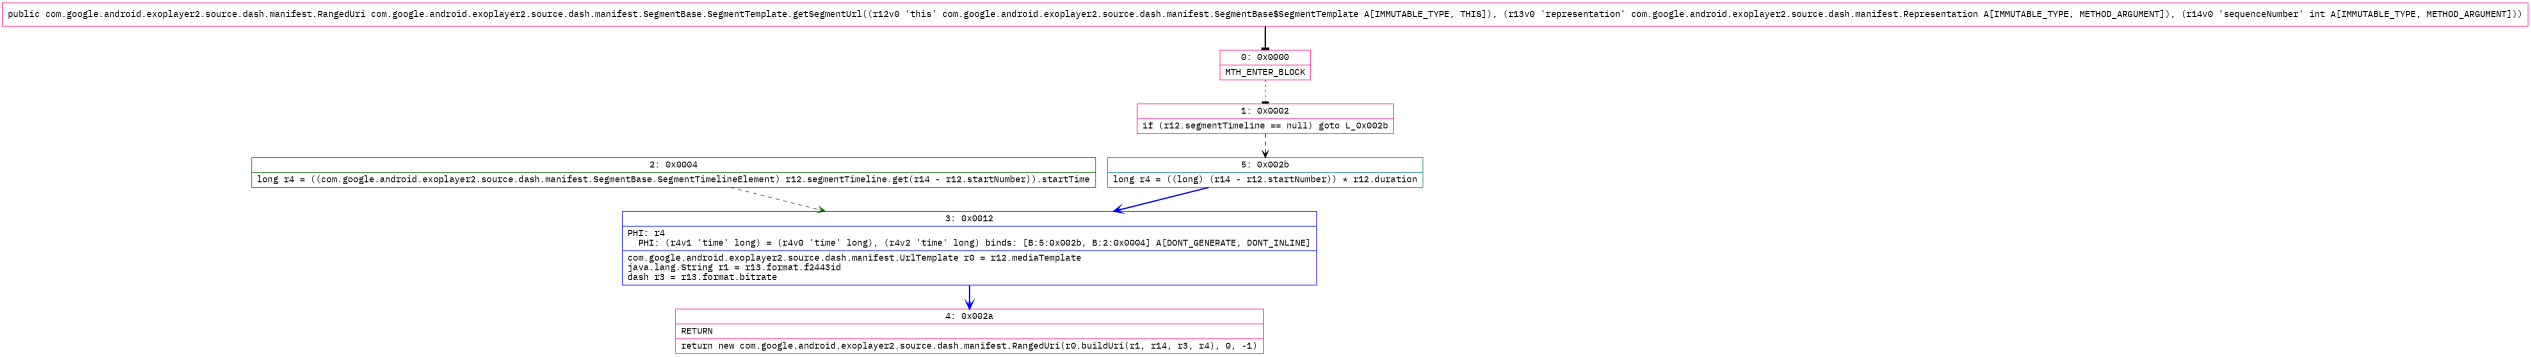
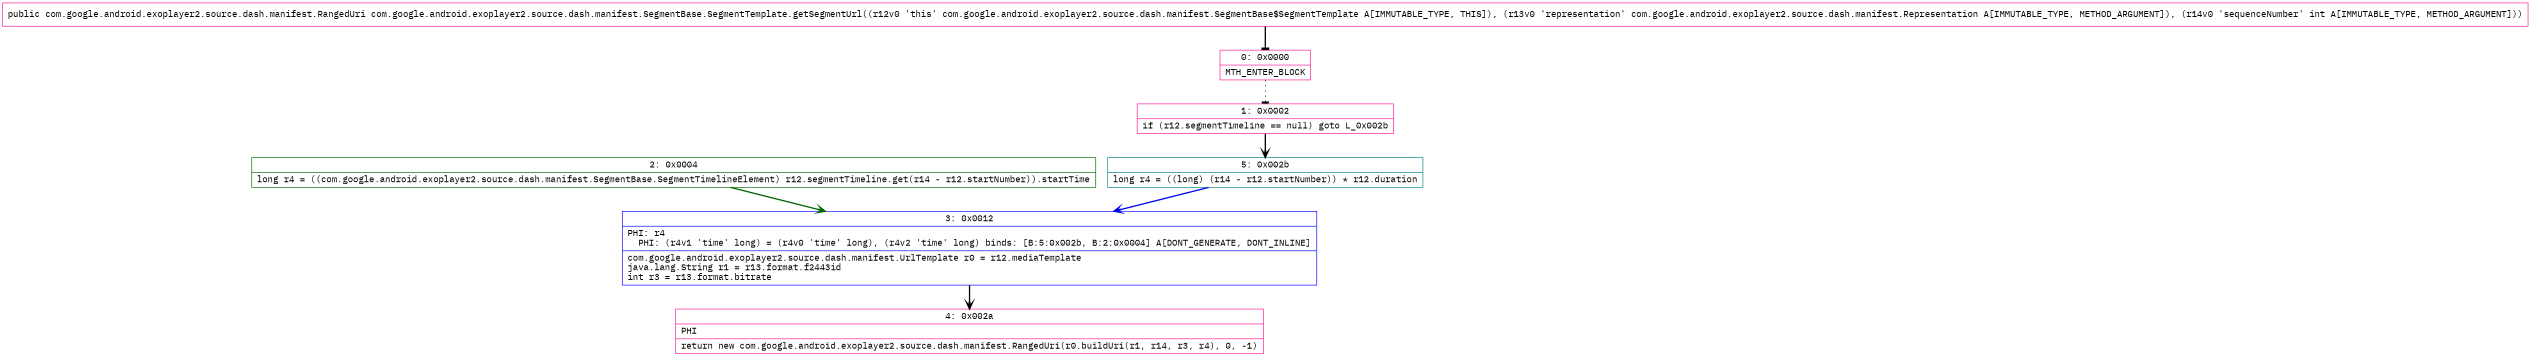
  digraph {
    fontname="IBM Plex Mono"
    node [color=deeppink fontname="IBM Plex Mono" shape=record]
    edge [arrowhead=vee color=black fontname="IBM Plex Mono" style=bold]
    n1 [label="{0\:\ 0x0000|MTH_ENTER_BLOCK\l}"]
    n2 [label="{1\:\ 0x0002|if (r12.segmentTimeline == null) goto L_0x002b\l}"]
    n3 [color=teal label="{5\:\ 0x002b|long r4 = ((long) (r14 \- r12.startNumber)) * r12.duration\l}"]
    n4 [color=darkgreen label="{2\:\ 0x0004|long r4 = ((com.google.android.exoplayer2.source.dash.manifest.SegmentBase.SegmentTimelineElement) r12.segmentTimeline.get(r14 \- r12.startNumber)).startTime\l}"]
-   n5 [color=blue label="{3\:\ 0x0012|PHI: r4 \l  PHI: (r4v1 'time' long) = (r4v0 'time' long), (r4v2 'time' long) binds: [B:5:0x002b, B:2:0x0004] A[DONT_GENERATE, DONT_INLINE]\l|com.google.android.exoplayer2.source.dash.manifest.UrlTemplate r0 = r12.mediaTemplate\ljava.lang.String r1 = r13.format.f2443id\ldash r3 = r13.format.bitrate\l}"]
-   n6 [label="{4\:\ 0x002a|RETURN\l|return new com.google.android.exoplayer2.source.dash.manifest.RangedUri(r0.buildUri(r1, r14, r3, r4), 0, \-1)\l}"]
+   n5 [color=blue label="{3\:\ 0x0012|PHI: r4 \l  PHI: (r4v1 'time' long) = (r4v0 'time' long), (r4v2 'time' long) binds: [B:5:0x002b, B:2:0x0004] A[DONT_GENERATE, DONT_INLINE]\l|com.google.android.exoplayer2.source.dash.manifest.UrlTemplate r0 = r12.mediaTemplate\ljava.lang.String r1 = r13.format.f2443id\lint r3 = r13.format.bitrate\l}"]
+   n6 [label="{4\:\ 0x002a|PHI\l|return new com.google.android.exoplayer2.source.dash.manifest.RangedUri(r0.buildUri(r1, r14, r3, r4), 0, \-1)\l}"]
    n7 [label="{public com.google.android.exoplayer2.source.dash.manifest.RangedUri com.google.android.exoplayer2.source.dash.manifest.SegmentBase.SegmentTemplate.getSegmentUrl((r12v0 'this' com.google.android.exoplayer2.source.dash.manifest.SegmentBase$SegmentTemplate A[IMMUTABLE_TYPE, THIS]), (r13v0 'representation' com.google.android.exoplayer2.source.dash.manifest.Representation A[IMMUTABLE_TYPE, METHOD_ARGUMENT]), (r14v0 'sequenceNumber' int A[IMMUTABLE_TYPE, METHOD_ARGUMENT])) }"]
    n1 -> n2 [arrowhead=tee style=dotted]
-   n2 -> n3 [style=dashed]
+   n2 -> n3
    n3 -> n5 [color=blue]
-   n4 -> n5 [color=darkgreen style=dashed]
-   n5 -> n6 [color=blue]
+   n4 -> n5 [color=darkgreen]
+   n5 -> n6
    n7 -> n1 [arrowhead=tee]
  }
